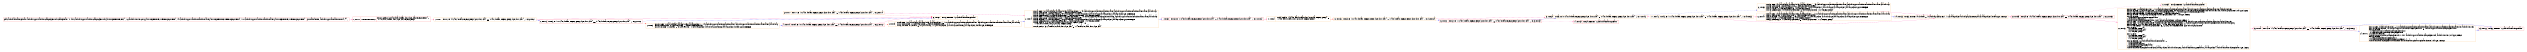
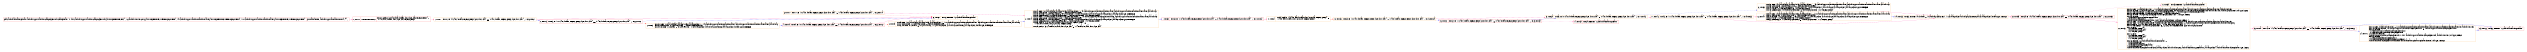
  digraph {
    rankdir=LR
    node [color=darkorange shape=record]
    edge [color=deeppink]
    n1 [color=red label="{0\:\ 0x0000|MTH_ENTER_BLOCK\l|0x0000: CONST  (r8 I:?[int, float, boolean, short, byte, char, OBJECT, ARRAY]) = \l  (0 ?[int, float, boolean, short, byte, char, OBJECT, ARRAY])\l \l}"]
    n2 [label="{1\:\ 0x0001|0x0001: IF  (r9 I:?[int, boolean, OBJECT, ARRAY, byte, short, char]) == (0 ?[int, boolean, OBJECT, ARRAY, byte, short, char])  \-\> B:26:0x0087 \l}"]
    n3 [color=red label="{2\:\ 0x0003|0x0003: IF  (r10 I:?[int, boolean, OBJECT, ARRAY, byte, short, char]) == (0 ?[int, boolean, OBJECT, ARRAY, byte, short, char])  \-\> B:26:0x0087 \l}"]
    n4 [label="{26\:\ 0x0087|0x0087: RETURN  (r8 I:android.animation.Animator) \l}"]
    n5 [label="{3\:\ 0x0005|0x0005: IGET  (r0 I:java.util.Map\<java.lang.String, java.lang.Object\>) = (r9 I:android.support.transition.TransitionValues) android.support.transition.TransitionValues.values java.util.Map \l0x0007: CONST_STR  (r1 I:java.lang.String) =  \"android:clipBounds:clip\" \l0x0009: INVOKE  (r0 I:boolean) = (r0 I:java.util.Map), (r1 I:java.lang.Object) java.util.Map.containsKey(java.lang.Object):boolean type: INTERFACE \l}"]
    n6 [color=red label="{4\:\ 0x000d|0x000d: IF  (r0 I:?[int, boolean, OBJECT, ARRAY, byte, short, char]) == (0 ?[int, boolean, OBJECT, ARRAY, byte, short, char])  \-\> B:26:0x0087 \l}"]
    n7 [label="{5\:\ 0x000f|0x000f: IGET  (r0 I:java.util.Map\<java.lang.String, java.lang.Object\>) = (r10 I:android.support.transition.TransitionValues) android.support.transition.TransitionValues.values java.util.Map \l0x0011: CONST_STR  (r1 I:java.lang.String) =  \"android:clipBounds:clip\" \l0x0013: INVOKE  (r0 I:boolean) = (r0 I:java.util.Map), (r1 I:java.lang.Object) java.util.Map.containsKey(java.lang.Object):boolean type: INTERFACE \l}"]
    n8 [label="{8\:\ 0x001a|0x001a: IGET  (r0 I:java.util.Map\<java.lang.String, java.lang.Object\>) = (r9 I:android.support.transition.TransitionValues) android.support.transition.TransitionValues.values java.util.Map \l0x001c: CONST_STR  (r1 I:java.lang.String) =  \"android:clipBounds:clip\" \l0x001e: INVOKE  (r0 I:java.lang.Object) = (r0 I:java.util.Map), (r1 I:java.lang.Object) java.util.Map.get(java.lang.Object):java.lang.Object type: INTERFACE \l0x0022: CHECK_CAST  (r0 I:android.graphics.Rect) = (android.graphics.Rect) (r0 I:?[OBJECT, ARRAY]) \l0x0024: IGET  (r1 I:java.util.Map\<java.lang.String, java.lang.Object\>) = (r10 I:android.support.transition.TransitionValues) android.support.transition.TransitionValues.values java.util.Map \l0x0026: CONST_STR  (r2 I:java.lang.String) =  \"android:clipBounds:clip\" \l0x0028: INVOKE  (r1 I:java.lang.Object) = (r1 I:java.util.Map), (r2 I:java.lang.Object) java.util.Map.get(java.lang.Object):java.lang.Object type: INTERFACE \l0x002c: CHECK_CAST  (r1 I:android.graphics.Rect) = (android.graphics.Rect) (r1 I:?[OBJECT, ARRAY]) \l0x002e: CONST  (r2 I:?[int, float, boolean, short, byte, char, OBJECT, ARRAY]) = \l  (0 ?[int, float, boolean, short, byte, char, OBJECT, ARRAY])\l \l0x002f: CONST  (r3 I:?[boolean, int, float, short, byte, char]) = (1 ?[boolean, int, float, short, byte, char]) \l}"]
    n9 [label="{6\:\ 0x0017|0x0017: IF  (r0 I:?[int, boolean, OBJECT, ARRAY, byte, short, char]) != (0 ?[int, boolean, OBJECT, ARRAY, byte, short, char])  \-\> B:8:0x001a \l}"]
    n10 [color=red label="{9\:\ 0x0030|0x0030: IF  (r1 I:?[int, boolean, OBJECT, ARRAY, byte, short, char]) != (0 ?[int, boolean, OBJECT, ARRAY, byte, short, char])  \-\> B:11:0x0034 \l}"]
    n11 [label="{11\:\ 0x0034|0x0034: CONST  (r4 I:?[int, float, boolean, short, byte, char, OBJECT, ARRAY]) = \l  (0 ?[int, float, boolean, short, byte, char, OBJECT, ARRAY])\l \l}"]
    n12 [label="{12\:\ 0x0035|0x0035: IF  (r0 I:?[int, boolean, OBJECT, ARRAY, byte, short, char]) != (0 ?[int, boolean, OBJECT, ARRAY, byte, short, char])  \-\> B:15:0x003a \l}"]
    n13 [color=red label="{13\:\ 0x0037|0x0037: IF  (r1 I:?[int, boolean, OBJECT, ARRAY, byte, short, char]) != (0 ?[int, boolean, OBJECT, ARRAY, byte, short, char])  \-\> B:15:0x003a \l}"]
    n14 [label="{15\:\ 0x003a|0x003a: IF  (r0 I:?[int, boolean, OBJECT, ARRAY, byte, short, char]) != (0 ?[int, boolean, OBJECT, ARRAY, byte, short, char])  \-\> B:17:0x0048 \l}"]
    n15 [color=red label="{14\:\ 0x0039|0x0039: RETURN  (r8 I:android.animation.Animator) \l}"]
    n16 [label="{16\:\ 0x003c|0x003c: IGET  (r9 I:java.util.Map\<java.lang.String, java.lang.Object\>) = (r9 I:android.support.transition.TransitionValues) android.support.transition.TransitionValues.values java.util.Map \l0x003e: CONST_STR  (r0 I:java.lang.String) =  \"android:clipBounds:bounds\" \l0x0040: INVOKE  (r9 I:java.lang.Object) = (r9 I:java.util.Map), (r0 I:java.lang.Object) java.util.Map.get(java.lang.Object):java.lang.Object type: INTERFACE \l0x0044: MOVE  (r0 I:?[OBJECT, ARRAY]) = (r9 I:?[OBJECT, ARRAY]) \l0x0045: CHECK_CAST  (r0 I:android.graphics.Rect) = (android.graphics.Rect) (r0 I:?[OBJECT, ARRAY]) \l}"]
    n17 [label="{17\:\ 0x0048|0x0048: IF  (r1 I:?[int, boolean, OBJECT, ARRAY, byte, short, char]) != (0 ?[int, boolean, OBJECT, ARRAY, byte, short, char])  \-\> B:19:0x0055 \l}"]
    n18 [label="{19\:\ 0x0055|0x0055: INVOKE  (r9 I:boolean) = (r0 I:android.graphics.Rect), (r1 I:java.lang.Object) android.graphics.Rect.equals(java.lang.Object):boolean type: VIRTUAL \l}"]
    n19 [label="{18\:\ 0x004a|0x004a: IGET  (r9 I:java.util.Map\<java.lang.String, java.lang.Object\>) = (r10 I:android.support.transition.TransitionValues) android.support.transition.TransitionValues.values java.util.Map \l0x004c: CONST_STR  (r1 I:java.lang.String) =  \"android:clipBounds:bounds\" \l0x004e: INVOKE  (r9 I:java.lang.Object) = (r9 I:java.util.Map), (r1 I:java.lang.Object) java.util.Map.get(java.lang.Object):java.lang.Object type: INTERFACE \l0x0052: MOVE  (r1 I:?[OBJECT, ARRAY]) = (r9 I:?[OBJECT, ARRAY]) \l0x0053: CHECK_CAST  (r1 I:android.graphics.Rect) = (android.graphics.Rect) (r1 I:?[OBJECT, ARRAY]) \l}"]
    n20 [color=red label="{20\:\ 0x0059|0x0059: IF  (r9 I:?[int, boolean, OBJECT, ARRAY, byte, short, char]) == (0 ?[int, boolean, OBJECT, ARRAY, byte, short, char])  \-\> B:22:0x005c \l}"]
    n21 [label="{21\:\ 0x005b|0x005b: RETURN  (r8 I:android.animation.Animator) \l}"]
    n22 [label="{22\:\ 0x005c|0x005c: IGET  (r8 I:android.view.View) = (r10 I:android.support.transition.TransitionValues) android.support.transition.TransitionValues.view android.view.View \l0x005e: INVOKE  (r8 I:android.view.View), (r0 I:android.graphics.Rect) android.support.v4.view.ViewCompat.setClipBounds(android.view.View, android.graphics.Rect):void type: STATIC \l0x0061: NEW_INSTANCE  (r8 I:android.support.transition.RectEvaluator) =  android.support.transition.RectEvaluator \l0x0063: NEW_INSTANCE  (r9 I:android.graphics.Rect) =  android.graphics.Rect \l0x0065: INVOKE  (r9 I:android.graphics.Rect) android.graphics.Rect.\<init\>():void type: DIRECT \l0x0068: INVOKE  \l  (r8 I:android.support.transition.RectEvaluator)\l  (r9 I:android.graphics.Rect)\l android.support.transition.RectEvaluator.\<init\>(android.graphics.Rect):void type: DIRECT \l0x006b: IGET  (r9 I:android.view.View) = (r10 I:android.support.transition.TransitionValues) android.support.transition.TransitionValues.view android.view.View \l0x006d: SGET  (r5 I:android.util.Property\<android.view.View, android.graphics.Rect\>) =  android.support.transition.ViewUtils.CLIP_BOUNDS android.util.Property \l0x006f: CONST  (r6 I:?[int, float, short, byte, char]) = (2 ?[int, float, short, byte, char]) \l0x0070: NEW_ARRAY  (r6 I:android.graphics.Rect[]) = (r6 I:int A[IMMUTABLE_TYPE]) type: android.graphics.Rect[] \l0x0672: APUT  \l  (r6 I:?[OBJECT, ARRAY][])\l  (r2 I:?[int, short, byte, char])\l  (r0 I:?[OBJECT, ARRAY])\l \l0x0074: APUT  \l  (r6 I:?[OBJECT, ARRAY][])\l  (r3 I:?[int, short, byte, char])\l  (r1 I:?[OBJECT, ARRAY])\l \l0x0076: INVOKE  (r8 I:android.animation.ObjectAnimator) = \l  (r9 I:java.lang.Object)\l  (r5 I:android.util.Property)\l  (r8 I:android.animation.TypeEvaluator)\l  (r6 I:java.lang.Object[])\l android.animation.ObjectAnimator.ofObject(java.lang.Object, android.util.Property, android.animation.TypeEvaluator, java.lang.Object[]):android.animation.ObjectAnimator type: STATIC \l}"]
    n23 [color=red label="{23\:\ 0x007a|0x007a: IF  (r4 I:?[int, boolean, OBJECT, ARRAY, byte, short, char]) == (0 ?[int, boolean, OBJECT, ARRAY, byte, short, char])  \-\> B:25:0x0086 \l}"]
    n24 [label="{24\:\ 0x007c|0x007c: IGET  (r9 I:android.view.View) = (r10 I:android.support.transition.TransitionValues) android.support.transition.TransitionValues.view android.view.View \l0x007e: NEW_INSTANCE  (r10 I:android.support.transition.ChangeClipBounds$1) =  android.support.transition.ChangeClipBounds$1 \l0x0080: INVOKE  \l  (r10 I:android.support.transition.ChangeClipBounds$1)\l  (r7 I:android.support.transition.ChangeClipBounds)\l  (r9 I:android.view.View)\l android.support.transition.ChangeClipBounds.1.\<init\>(android.support.transition.ChangeClipBounds, android.view.View):void type: DIRECT \l0x0083: INVOKE  \l  (r8 I:android.animation.ObjectAnimator)\l  (r10 I:android.animation.Animator$AnimatorListener)\l android.animation.ObjectAnimator.addListener(android.animation.Animator$AnimatorListener):void type: VIRTUAL \l}"]
    n25 [color=red label="{25\:\ 0x0086|0x0086: RETURN  (r8 I:android.animation.Animator) \l}"]
    n26 [color=red label="{public android.animation.Animator android.support.transition.ChangeClipBounds.createAnimator((r7 'this' I:android.support.transition.ChangeClipBounds A[IMMUTABLE_TYPE, THIS]), (r8 I:android.view.ViewGroup A[IMMUTABLE_TYPE, METHOD_ARGUMENT]), (r9 I:android.support.transition.TransitionValues A[IMMUTABLE_TYPE, METHOD_ARGUMENT]), (r10 I:android.support.transition.TransitionValues A[IMMUTABLE_TYPE, METHOD_ARGUMENT]))  | Annotation[BUILD, android.support.annotation.NonNull, \{\}], , \l}"]
    n1 -> n2
    n2 -> n3 [color=blue style=dashed]
    n2 -> n4
    n3 -> n4 [color=blue]
    n3 -> n5 [color=red style=dashed]
    n5 -> n6 [color=blue]
    n6 -> n4
    n6 -> n7 [color=red style=dashed]
    n7 -> n8 [color=blue]
    n8 -> n10 [color=blue]
    n9 -> n4 [color=red style=dashed]
    n9 -> n8
    n10 -> n11
    n11 -> n12 [color=red]
    n12 -> n13 [color=blue style=dashed]
    n12 -> n14
    n13 -> n14 [color=blue]
    n13 -> n15 [style=dashed]
    n14 -> n16 [color=blue style=dashed]
-   n17 -> n14
+   n14 -> n17
    n16 -> n18
    n17 -> n18
    n17 -> n19 [style=dashed]
    n18 -> n20
    n19 -> n18 [color=blue]
    n20 -> n21 [style=dashed]
    n20 -> n22
    n22 -> n23
    n23 -> n24 [color=blue style=dashed]
    n23 -> n25 [color=blue]
    n24 -> n25 [color=blue]
    n26 -> n1
  }
